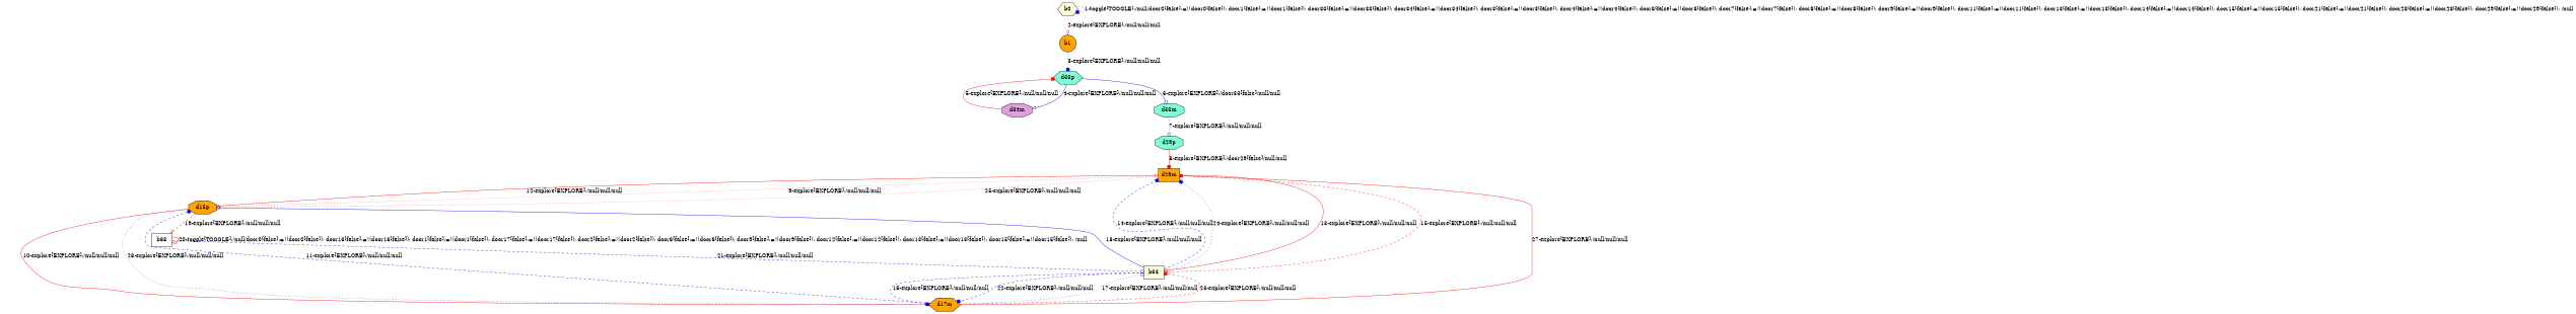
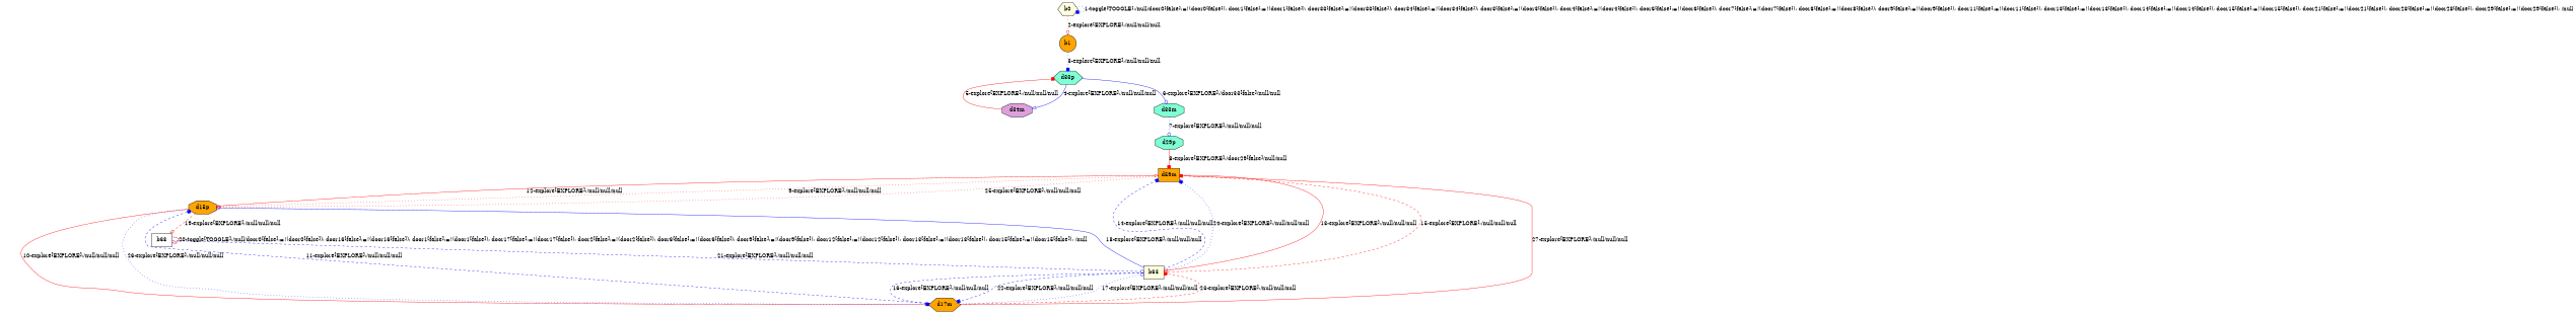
  digraph {
    fontname="DejaVu Serif"
    node [fillcolor=orange fontname="DejaVu Serif" shape=octagon style=filled]
    edge [arrowhead=box color=blue fontname="DejaVu Serif" style=solid]
    b0 [fillcolor=lightyellow shape=hexagon]
    b1 [shape=circle]
    d33p [fillcolor=aquamarine shape=hexagon]
    d34m [fillcolor=plum]
    d33m [fillcolor=aquamarine]
    d29p [fillcolor=aquamarine]
-   d29m [shape=box]
+   d29m [shape=box label=d59m]
    d15p
    b63 [fillcolor=lightyellow shape=box]
    d17m [shape=hexagon]
    n11 [fillcolor=white label=b68 shape=box]
    b0 -> b0 [label="1-toggle[TOGGLE];/null/door0[false]:=!(door0[false]); door1[false]:=!(door1[false]); door33[false]:=!(door33[false]); door34[false]:=!(door34[false]); door3[false]:=!(door3[false]); door4[false]:=!(door4[false]); door6[false]:=!(door6[false]); door7[false]:=!(door7[false]); door8[false]:=!(door8[false]); door9[false]:=!(door9[false]); door11[false]:=!(door11[false]); door13[false]:=!(door13[false]); door14[false]:=!(door14[false]); door15[false]:=!(door15[false]); door21[false]:=!(door21[false]); door28[false]:=!(door28[false]); door29[false]:=!(door29[false]); /null" style=dotted]
    b0 -> b1 [arrowhead=onormal color=red label="2-explore[EXPLORE];/null/null/null" style=dotted]
    b1 -> d33p [label="3-explore[EXPLORE];/null/null/null" style=dotted]
    d33p -> d34m [arrowhead=onormal label="4-explore[EXPLORE];/null/null/null"]
    d33p -> d33m [arrowhead=odot label="6-explore[EXPLORE];/door33[false]/null/null"]
    d34m -> d33p [color=red label="5-explore[EXPLORE];/null/null/null"]
    d33m -> d29p [arrowhead=odot label="7-explore[EXPLORE];/null/null/null" style=dotted]
    d29p -> d29m [color=red label="8-explore[EXPLORE];/door29[false]/null/null"]
    d29m -> d15p [arrowhead=odot color=red label="9-explore[EXPLORE];/null/null/null" style=dotted]
    d29m -> d15p [arrowhead=onormal color=red label="25-explore[EXPLORE];/null/null/null" style=dotted]
    d29m -> b63 [arrowhead=onormal color=red label="13-explore[EXPLORE];/null/null/null"]
    d29m -> b63 [arrowhead=odot color=red label="15-explore[EXPLORE];/null/null/null" style=dashed]
    d15p -> d29m [arrowhead=onormal color=red label="12-explore[EXPLORE];/null/null/null"]
    d15p -> d17m [arrowhead=onormal color=red label="10-explore[EXPLORE];/null/null/null"]
    d15p -> d17m [label="26-explore[EXPLORE];/null/null/null" style=dotted]
    d15p -> n11 [arrowhead=onormal color=red label="19-explore[EXPLORE];/null/null/null" style=dashed]
    b63 -> d29m [label="14-explore[EXPLORE];/null/null/null" style=dashed]
    b63 -> d29m [label="24-explore[EXPLORE];/null/null/null" style=dotted]
    b63 -> d15p [arrowhead=odot label="18-explore[EXPLORE];/null/null/null"]
    b63 -> d17m [arrowhead=onormal label="16-explore[EXPLORE];/null/null/null" style=dashed]
    b63 -> d17m [label="22-explore[EXPLORE];/null/null/null" style=dashed]
    d17m -> d29m [color=red label="27-explore[EXPLORE];/null/null/null"]
    d17m -> d15p [label="11-explore[EXPLORE];/null/null/null" style=dashed]
    d17m -> b63 [arrowhead=odot label="17-explore[EXPLORE];/null/null/null" style=dotted]
    d17m -> b63 [color=red label="23-explore[EXPLORE];/null/null/null" style=dashed]
    n11 -> b63 [arrowhead=odot label="21-explore[EXPLORE];/null/null/null" style=dashed]
    n11 -> n11 [arrowhead=onormal color=red label="20-toggle[TOGGLE];/null/door0[false]:=!(door0[false]); door16[false]:=!(door16[false]); door1[false]:=!(door1[false]); door17[false]:=!(door17[false]); door2[false]:=!(door2[false]); door6[false]:=!(door6[false]); door9[false]:=!(door9[false]); door12[false]:=!(door12[false]); door13[false]:=!(door13[false]); door15[false]:=!(door15[false]); /null"]
  }
